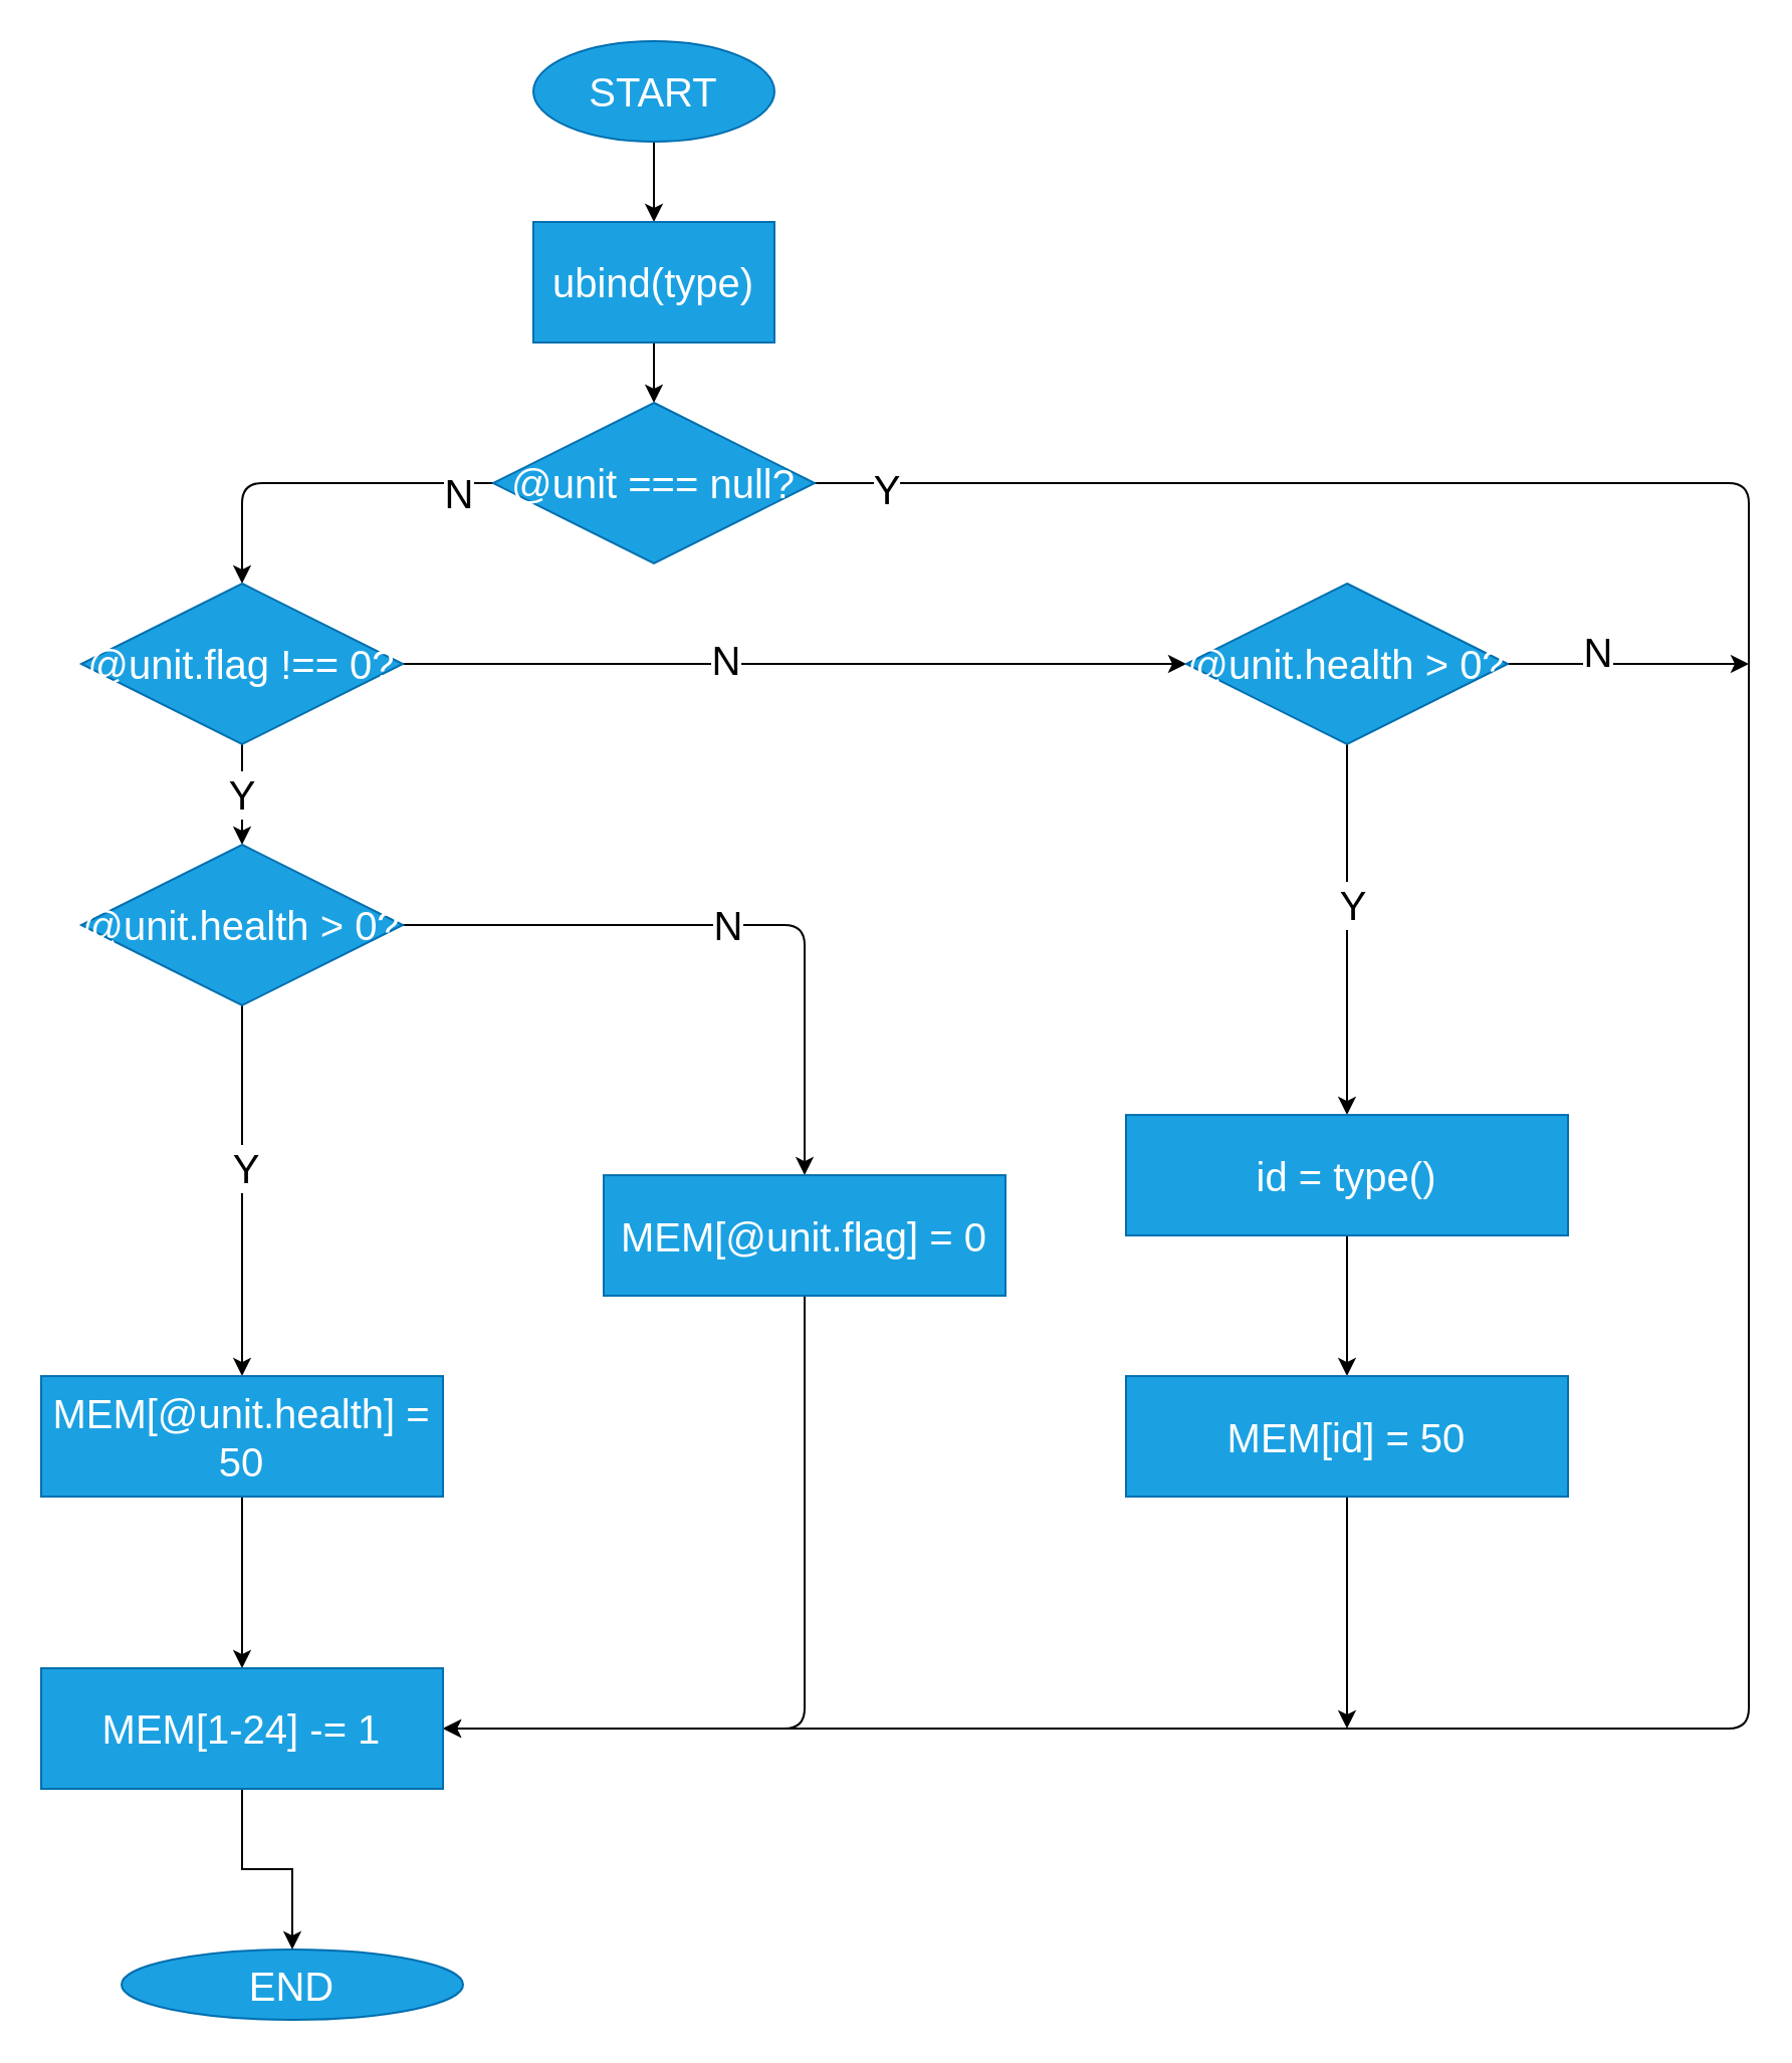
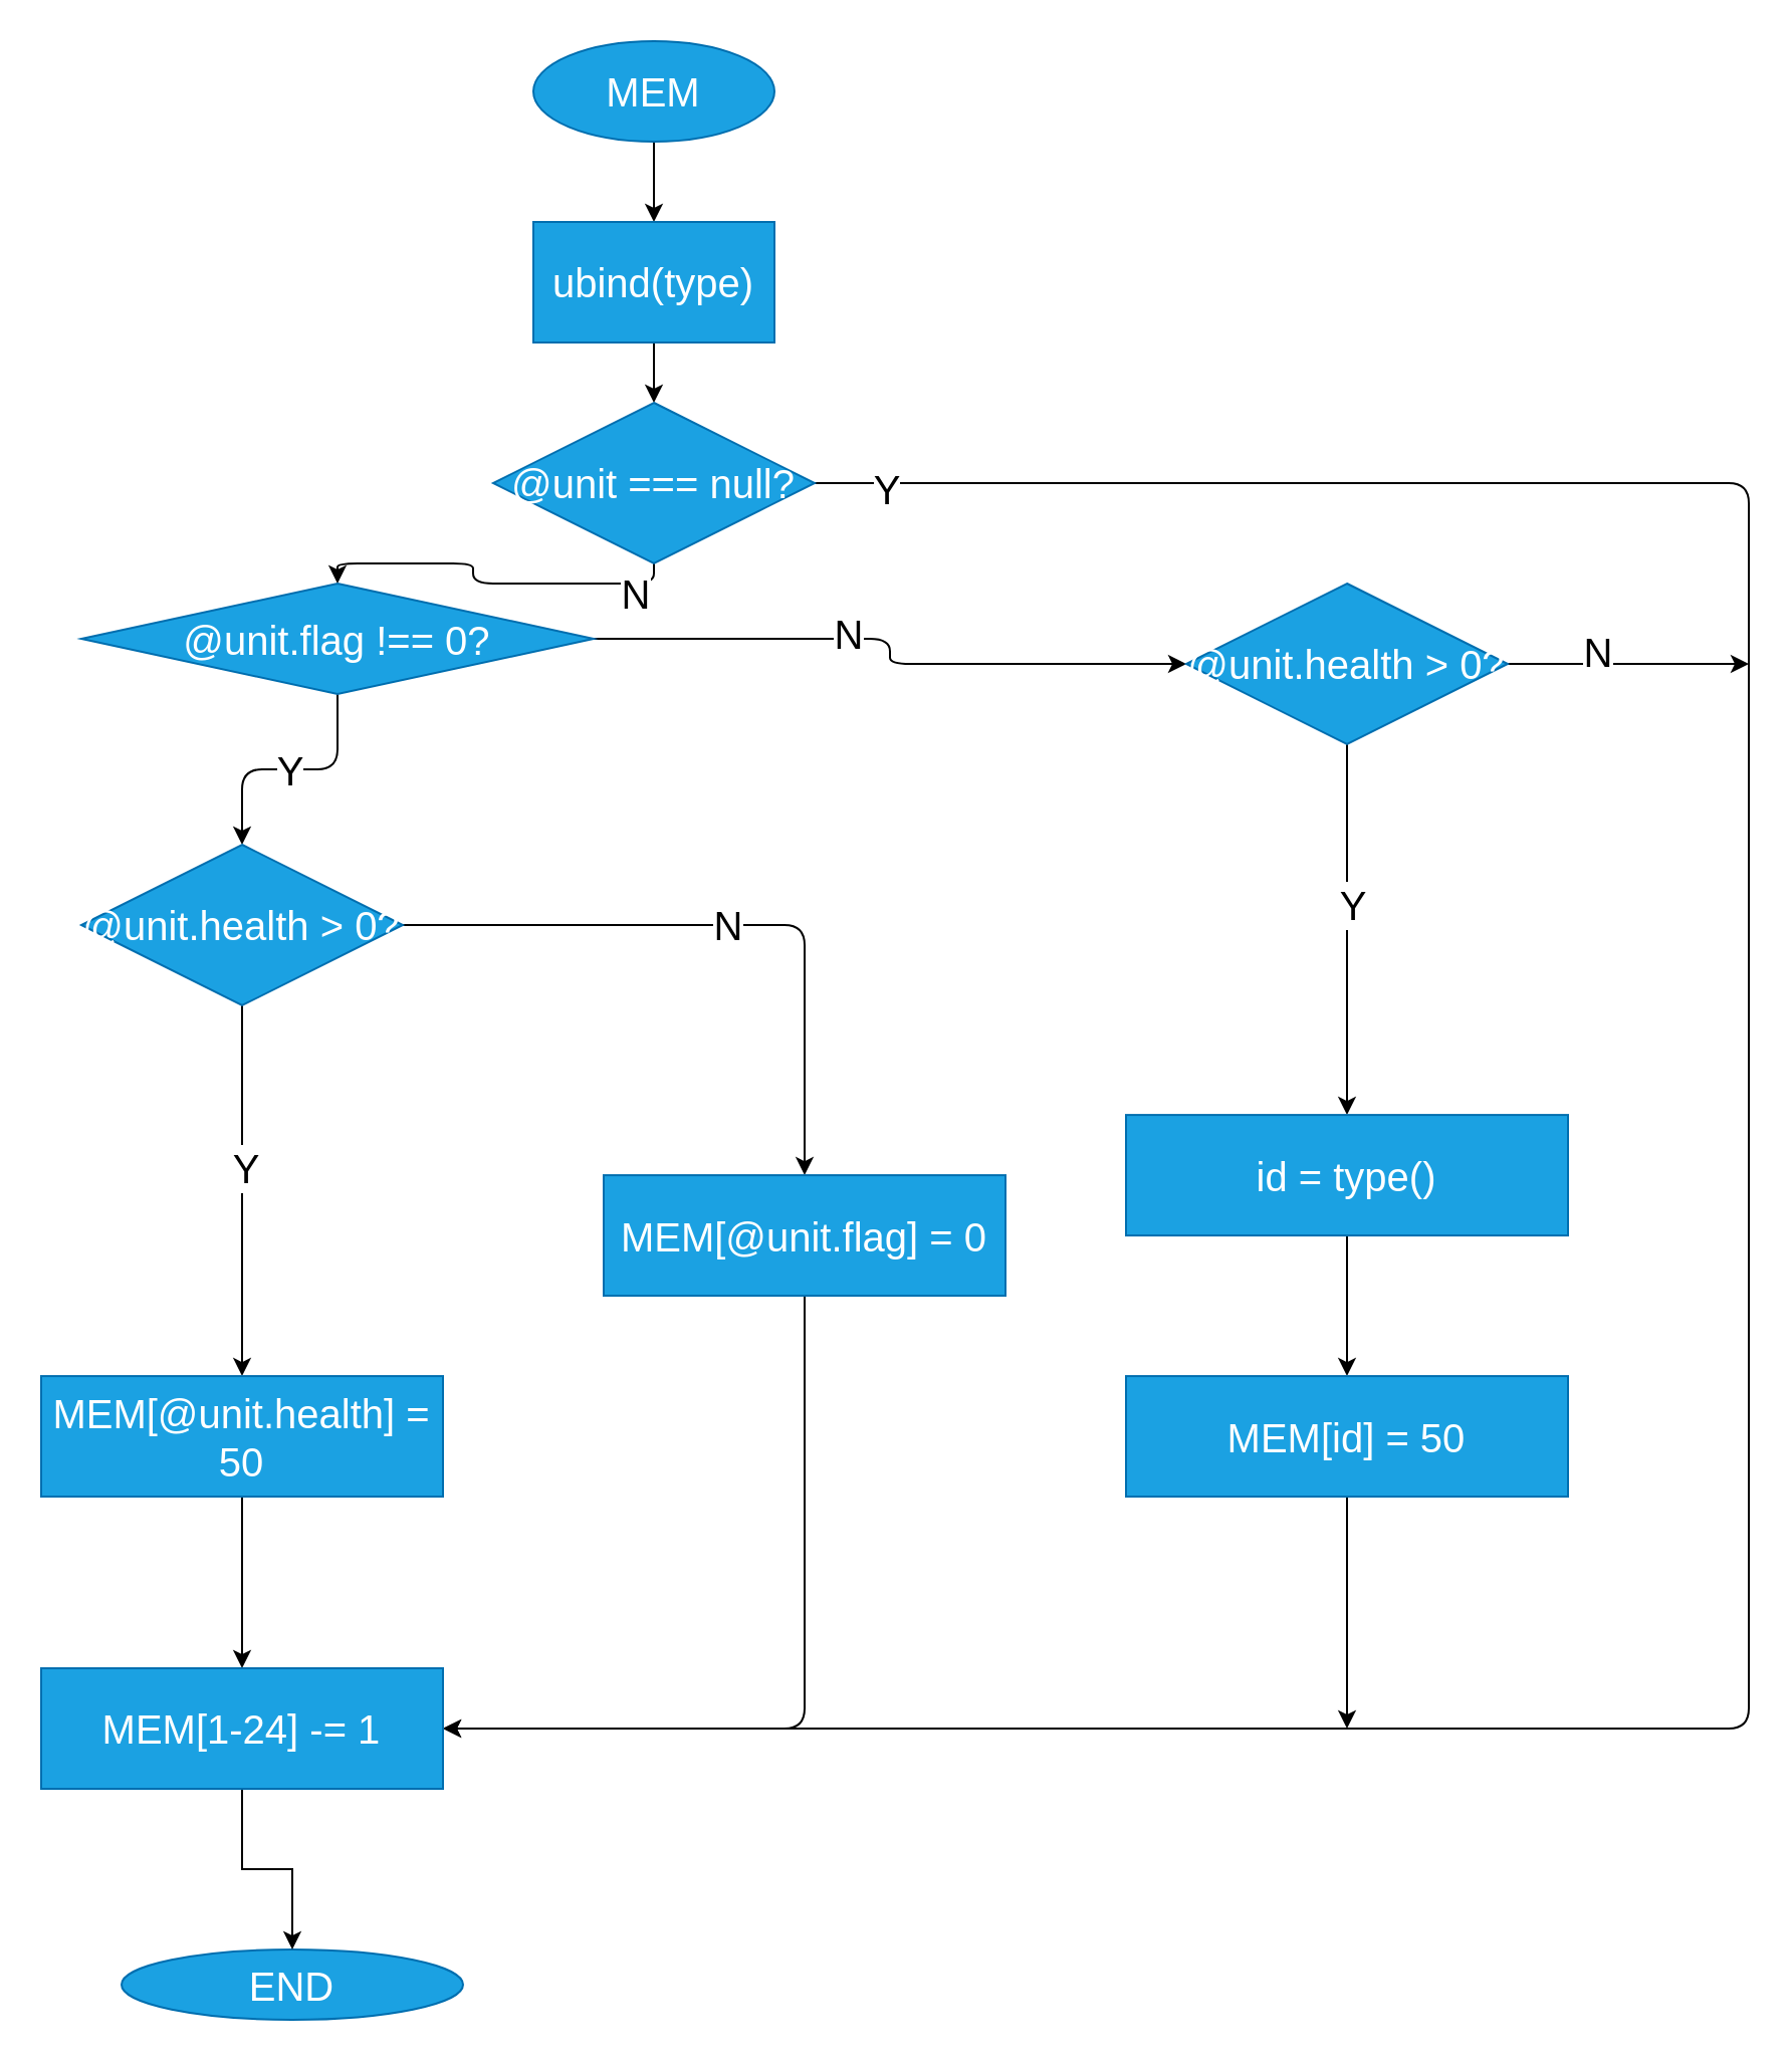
  <mxCell id="0" />
  <mxCell id="1" parent="0" />
  <mxCell id="2" value="" style="edgeStyle=none;html=1;fontSize=20;" parent="1" source="3" target="5" edge="1"><mxGeometry relative="1" as="geometry" /></mxCell>
- <mxCell id="3" value="START" style="ellipse;whiteSpace=wrap;html=1;fontSize=20;fillColor=#1ba1e2;fontColor=#ffffff;strokeColor=#006EAF;" parent="1" vertex="1"><mxGeometry x="265" y="20" width="120" height="50" as="geometry" /></mxCell>
+ <mxCell id="3" value="MEM" style="ellipse;whiteSpace=wrap;html=1;fontSize=20;fillColor=#1ba1e2;fontColor=#ffffff;strokeColor=#006EAF;" parent="1" vertex="1"><mxGeometry x="265" y="20" width="120" height="50" as="geometry" /></mxCell>
  <mxCell id="4" value="" style="edgeStyle=none;html=1;fontSize=20;" parent="1" source="5" target="10" edge="1"><mxGeometry relative="1" as="geometry" /></mxCell>
  <mxCell id="5" value="ubind(type)" style="whiteSpace=wrap;html=1;fontSize=20;fillColor=#1ba1e2;strokeColor=#006EAF;fontColor=#ffffff;" parent="1" vertex="1"><mxGeometry x="265" y="110" width="120" height="60" as="geometry" /></mxCell>
  <mxCell id="6" value="" style="edgeStyle=orthogonalEdgeStyle;html=1;fontSize=20;entryX=0.5;entryY=0;entryDx=0;entryDy=0;" parent="1" source="10" target="15" edge="1"><mxGeometry relative="1" as="geometry"><mxPoint x="325" y="370" as="targetPoint" /></mxGeometry></mxCell>
  <mxCell id="7" value="N" style="edgeLabel;html=1;align=center;verticalAlign=middle;resizable=0;points=[];fontSize=20;" parent="6" vertex="1" connectable="0"><mxGeometry x="-0.789" y="4" relative="1" as="geometry"><mxPoint as="offset" /></mxGeometry></mxCell>
  <mxCell id="8" value="" style="html=1;fontSize=20;edgeStyle=orthogonalEdgeStyle;entryX=1;entryY=0.5;entryDx=0;entryDy=0;" parent="1" source="10" target="34" edge="1"><mxGeometry relative="1" as="geometry"><Array as="points"><mxPoint x="870" y="240" /><mxPoint x="870" y="860" /></Array><mxPoint x="260" y="820" as="targetPoint" /></mxGeometry></mxCell>
  <mxCell id="9" value="Y" style="edgeLabel;html=1;align=center;verticalAlign=middle;resizable=0;points=[];fontSize=20;" parent="8" vertex="1" connectable="0"><mxGeometry x="-0.96" y="-2" relative="1" as="geometry"><mxPoint as="offset" /></mxGeometry></mxCell>
  <mxCell id="10" value="@unit === null?" style="rhombus;whiteSpace=wrap;html=1;fontSize=20;fillColor=#1ba1e2;strokeColor=#006EAF;fontColor=#ffffff;" parent="1" vertex="1"><mxGeometry x="245" y="200" width="160" height="80" as="geometry" /></mxCell>
  <mxCell id="11" value="END" style="ellipse;whiteSpace=wrap;html=1;fontSize=20;fillColor=#1ba1e2;fontColor=#ffffff;strokeColor=#006EAF;" parent="1" vertex="1"><mxGeometry x="60" y="970" width="170" height="35" as="geometry" /></mxCell>
  <mxCell id="12" value="Y" style="edgeStyle=orthogonalEdgeStyle;html=1;fontSize=20;entryX=0.5;entryY=0;entryDx=0;entryDy=0;" parent="1" source="15" target="19" edge="1"><mxGeometry relative="1" as="geometry"><mxPoint x="620" y="340" as="targetPoint" /></mxGeometry></mxCell>
  <mxCell id="13" value="" style="edgeStyle=orthogonalEdgeStyle;html=1;fontSize=20;entryX=0;entryY=0.5;entryDx=0;entryDy=0;" parent="1" source="15" target="28" edge="1"><mxGeometry relative="1" as="geometry"><mxPoint x="510" y="340" as="targetPoint" /></mxGeometry></mxCell>
  <mxCell id="14" value="N" style="edgeLabel;html=1;align=center;verticalAlign=middle;resizable=0;points=[];fontSize=20;" parent="13" vertex="1" connectable="0"><mxGeometry x="-0.18" y="3" relative="1" as="geometry"><mxPoint as="offset" /></mxGeometry></mxCell>
- <mxCell id="15" value="@unit.flag !== 0?" style="rhombus;whiteSpace=wrap;html=1;fontSize=20;fillColor=#1ba1e2;strokeColor=#006EAF;fontColor=#ffffff;" parent="1" vertex="1"><mxGeometry x="40" y="290" width="160" height="80" as="geometry" /></mxCell>
+ <mxCell id="15" value="@unit.flag !== 0?" style="rhombus;whiteSpace=wrap;html=1;fontSize=20;fillColor=#1ba1e2;strokeColor=#006EAF;fontColor=#ffffff;" parent="1" vertex="1"><mxGeometry x="40" y="290" width="255" height="55" as="geometry" /></mxCell>
  <mxCell id="16" value="" style="edgeStyle=orthogonalEdgeStyle;html=1;fontSize=20;" parent="1" source="19" target="21" edge="1"><mxGeometry relative="1" as="geometry" /></mxCell>
  <mxCell id="17" value="Y" style="edgeLabel;html=1;align=center;verticalAlign=middle;resizable=0;points=[];fontSize=20;" parent="16" vertex="1" connectable="0"><mxGeometry x="-0.133" y="1" relative="1" as="geometry"><mxPoint as="offset" /></mxGeometry></mxCell>
  <mxCell id="18" value="N" style="edgeStyle=orthogonalEdgeStyle;html=1;fontSize=20;" parent="1" source="19" target="23" edge="1"><mxGeometry relative="1" as="geometry" /></mxCell>
  <mxCell id="19" value="@unit.health &amp;gt; 0?" style="rhombus;whiteSpace=wrap;html=1;fontSize=20;fillColor=#1ba1e2;strokeColor=#006EAF;fontColor=#ffffff;" parent="1" vertex="1"><mxGeometry x="40" y="420" width="160" height="80" as="geometry" /></mxCell>
  <mxCell id="20" style="edgeStyle=orthogonalEdgeStyle;html=1;entryX=0.5;entryY=0;entryDx=0;entryDy=0;fontSize=20;" parent="1" source="21" target="34" edge="1"><mxGeometry relative="1" as="geometry" /></mxCell>
  <mxCell id="21" value="MEM[@unit.health] = 50" style="whiteSpace=wrap;html=1;fontSize=20;fillColor=#1ba1e2;strokeColor=#006EAF;fontColor=#ffffff;" parent="1" vertex="1"><mxGeometry x="20" y="684.55" width="200" height="60" as="geometry" /></mxCell>
  <mxCell id="22" value="" style="edgeStyle=orthogonalEdgeStyle;html=1;fontSize=20;entryX=1;entryY=0.5;entryDx=0;entryDy=0;exitX=0.5;exitY=1;exitDx=0;exitDy=0;" parent="1" source="23" target="34" edge="1"><mxGeometry relative="1" as="geometry"><mxPoint x="400" y="824.55" as="targetPoint" /></mxGeometry></mxCell>
  <mxCell id="23" value="MEM[@unit.flag] = 0" style="whiteSpace=wrap;html=1;fontSize=20;fillColor=#1ba1e2;strokeColor=#006EAF;fontColor=#ffffff;" parent="1" vertex="1"><mxGeometry x="300" y="584.55" width="200" height="60" as="geometry" /></mxCell>
  <mxCell id="24" value="" style="edgeStyle=orthogonalEdgeStyle;html=1;fontSize=20;" parent="1" source="28" target="30" edge="1"><mxGeometry relative="1" as="geometry" /></mxCell>
  <mxCell id="25" value="Y" style="edgeLabel;html=1;align=center;verticalAlign=middle;resizable=0;points=[];fontSize=20;" parent="24" vertex="1" connectable="0"><mxGeometry x="-0.14" y="2" relative="1" as="geometry"><mxPoint as="offset" /></mxGeometry></mxCell>
  <mxCell id="26" style="edgeStyle=orthogonalEdgeStyle;html=1;exitX=1;exitY=0.5;exitDx=0;exitDy=0;fontSize=20;" parent="1" source="28" edge="1"><mxGeometry relative="1" as="geometry"><mxPoint x="870" y="330" as="targetPoint" /></mxGeometry></mxCell>
  <mxCell id="27" value="N" style="edgeLabel;html=1;align=center;verticalAlign=middle;resizable=0;points=[];fontSize=20;" parent="26" vertex="1" connectable="0"><mxGeometry x="-0.276" y="7" relative="1" as="geometry"><mxPoint as="offset" /></mxGeometry></mxCell>
  <mxCell id="28" value="@unit.health &amp;gt; 0?" style="rhombus;whiteSpace=wrap;html=1;fontSize=20;fillColor=#1ba1e2;strokeColor=#006EAF;fontColor=#ffffff;" parent="1" vertex="1"><mxGeometry x="590" y="290" width="160" height="80" as="geometry" /></mxCell>
  <mxCell id="29" value="" style="edgeStyle=orthogonalEdgeStyle;html=1;fontSize=20;" parent="1" source="30" target="32" edge="1"><mxGeometry relative="1" as="geometry" /></mxCell>
  <mxCell id="30" value="id = type()" style="whiteSpace=wrap;html=1;fontSize=20;fillColor=#1ba1e2;strokeColor=#006EAF;fontColor=#ffffff;" parent="1" vertex="1"><mxGeometry x="560" y="554.55" width="220" height="60" as="geometry" /></mxCell>
  <mxCell id="31" value="" style="edgeStyle=orthogonalEdgeStyle;html=1;fontSize=20;" parent="1" source="32" edge="1"><mxGeometry relative="1" as="geometry"><mxPoint x="670" y="860" as="targetPoint" /></mxGeometry></mxCell>
  <mxCell id="32" value="MEM[id] = 50" style="whiteSpace=wrap;html=1;fontSize=20;fillColor=#1ba1e2;strokeColor=#006EAF;fontColor=#ffffff;" parent="1" vertex="1"><mxGeometry x="560" y="684.55" width="220" height="60" as="geometry" /></mxCell>
  <mxCell id="33" value="" style="edgeStyle=orthogonalEdgeStyle;rounded=0;orthogonalLoop=1;jettySize=auto;html=1;" edge="1" parent="1" source="34" target="11"><mxGeometry relative="1" as="geometry" /></mxCell>
  <mxCell id="34" value="MEM[1-24] -= 1" style="whiteSpace=wrap;html=1;fontSize=20;fillColor=#1ba1e2;strokeColor=#006EAF;fontColor=#ffffff;" parent="1" vertex="1"><mxGeometry x="20" y="830" width="200" height="60" as="geometry" /></mxCell>
